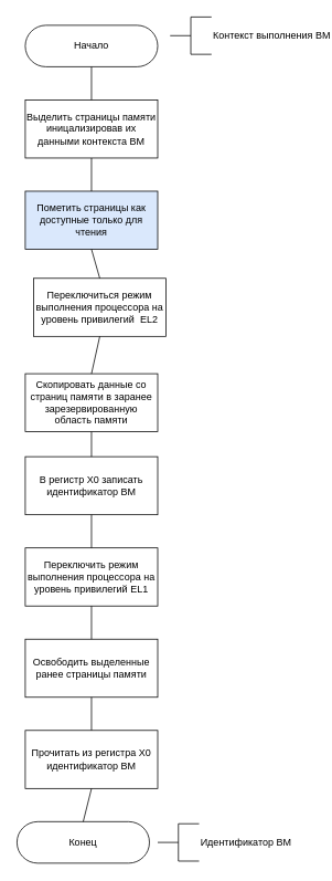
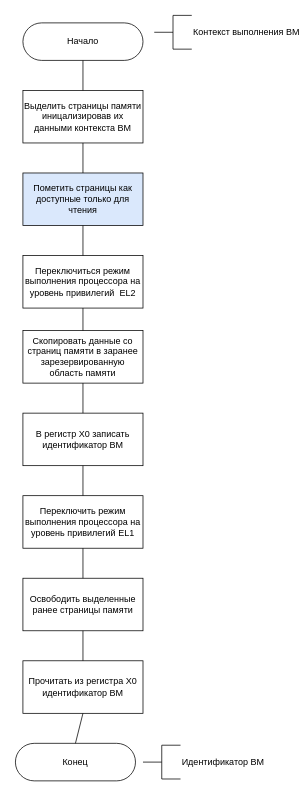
  <mxCell id="0" />
  <mxCell id="1" parent="0" />
  <mxCell id="2" value="Начало" style="html=1;dashed=0;whiteSpace=wrap;shape=mxgraph.dfd.start" vertex="1" parent="1"><mxGeometry x="30" y="30" width="160" height="50" as="geometry" /></mxCell>
  <mxCell id="3" value="Конец" style="html=1;dashed=0;whiteSpace=wrap;shape=mxgraph.dfd.start" vertex="1" parent="1"><mxGeometry x="20" y="990" width="160" height="50" as="geometry" /></mxCell>
  <mxCell id="4" value="Контекст выполнения ВМ" style="strokeWidth=1;html=1;shape=mxgraph.flowchart.annotation_2;align=left;labelPosition=right;pointerEvents=1;" vertex="1" parent="1"><mxGeometry x="205" y="20" width="50" height="45" as="geometry" /></mxCell>
  <mxCell id="5" value="Выделить страницы памяти иницализировав их данными контекста ВМ" style="rounded=0;whiteSpace=wrap;html=1;" vertex="1" parent="1"><mxGeometry x="30" y="120" width="160" height="70" as="geometry" /></mxCell>
  <mxCell id="6" value="Пометить страницы как доступные только для чтения" style="rounded=0;whiteSpace=wrap;html=1;fillColor=#dae8fc;" vertex="1" parent="1"><mxGeometry x="30" y="230" width="160" height="70" as="geometry" /></mxCell>
- <mxCell id="7" value="Переключиться режим выполнения процессора на уровень привилегий&amp;nbsp; EL2" style="rounded=0;whiteSpace=wrap;html=1;" vertex="1" parent="1"><mxGeometry x="40" y="335" width="160" height="70" as="geometry" /></mxCell>
- <mxCell id="8" value="Скопировать данные со страниц памяти в заранее зарезервированную область памяти " style="rounded=0;whiteSpace=wrap;html=1;" vertex="1" parent="1"><mxGeometry x="30" y="450" width="160" height="70" as="geometry" /></mxCell>
+ <mxCell id="7" value="Переключиться режим выполнения процессора на уровень привилегий&amp;nbsp; EL2" style="rounded=0;whiteSpace=wrap;html=1;" vertex="1" parent="1"><mxGeometry x="30" y="340" width="160" height="70" as="geometry" /></mxCell>
+ <mxCell id="8" value="Скопировать данные со страниц памяти в заранее зарезервированную область памяти " style="rounded=0;whiteSpace=wrap;html=1;" vertex="1" parent="1"><mxGeometry x="30" y="440" width="160" height="70" as="geometry" /></mxCell>
  <mxCell id="9" value="Переключить режим выполнения процессора на уровень привилегий EL1" style="rounded=0;whiteSpace=wrap;html=1;" vertex="1" parent="1"><mxGeometry x="30" y="660" width="160" height="70" as="geometry" /></mxCell>
  <mxCell id="10" value="В регистр X0 записать идентификатор ВМ" style="rounded=0;whiteSpace=wrap;html=1;" vertex="1" parent="1"><mxGeometry x="30" y="550" width="160" height="70" as="geometry" /></mxCell>
  <mxCell id="11" value="Прочитать из регистра X0 идентификатор ВМ" style="rounded=0;whiteSpace=wrap;html=1;" vertex="1" parent="1"><mxGeometry x="30" y="880" width="160" height="70" as="geometry" /></mxCell>
  <mxCell id="12" value="" style="endArrow=none;html=1;rounded=0;entryX=0.5;entryY=0.5;entryDx=0;entryDy=25;entryPerimeter=0;exitX=0.5;exitY=0;exitDx=0;exitDy=0;" edge="1" parent="1" source="5" target="2"><mxGeometry width="50" height="50" relative="1" as="geometry"><mxPoint x="-30" y="470" as="sourcePoint" /><mxPoint x="20" y="420" as="targetPoint" /></mxGeometry></mxCell>
  <mxCell id="13" value="" style="endArrow=none;html=1;rounded=0;entryX=0.5;entryY=1;entryDx=0;entryDy=0;exitX=0.5;exitY=0;exitDx=0;exitDy=0;" edge="1" parent="1" source="6" target="5"><mxGeometry width="50" height="50" relative="1" as="geometry"><mxPoint x="-30" y="470" as="sourcePoint" /><mxPoint x="20" y="420" as="targetPoint" /></mxGeometry></mxCell>
  <mxCell id="14" value="Освободить выделенные ранее страницы памяти" style="rounded=0;whiteSpace=wrap;html=1;" vertex="1" parent="1"><mxGeometry x="30" y="770" width="160" height="70" as="geometry" /></mxCell>
  <mxCell id="15" value="" style="endArrow=none;html=1;rounded=0;entryX=0.5;entryY=1;entryDx=0;entryDy=0;exitX=0.5;exitY=0;exitDx=0;exitDy=0;" edge="1" parent="1" source="8" target="7"><mxGeometry width="50" height="50" relative="1" as="geometry"><mxPoint x="-30" y="470" as="sourcePoint" /><mxPoint x="20" y="420" as="targetPoint" /></mxGeometry></mxCell>
  <mxCell id="16" value="" style="endArrow=none;html=1;rounded=0;entryX=0.5;entryY=1;entryDx=0;entryDy=0;exitX=0.5;exitY=0;exitDx=0;exitDy=0;" edge="1" parent="1" source="10" target="8"><mxGeometry width="50" height="50" relative="1" as="geometry"><mxPoint x="-30" y="470" as="sourcePoint" /><mxPoint x="20" y="420" as="targetPoint" /></mxGeometry></mxCell>
  <mxCell id="17" value="" style="endArrow=none;html=1;rounded=0;entryX=0.5;entryY=1;entryDx=0;entryDy=0;exitX=0.5;exitY=0;exitDx=0;exitDy=0;" edge="1" parent="1" source="9" target="10"><mxGeometry width="50" height="50" relative="1" as="geometry"><mxPoint x="-30" y="470" as="sourcePoint" /><mxPoint x="20" y="420" as="targetPoint" /></mxGeometry></mxCell>
  <mxCell id="18" value="" style="endArrow=none;html=1;rounded=0;entryX=0.5;entryY=1;entryDx=0;entryDy=0;exitX=0.5;exitY=0;exitDx=0;exitDy=0;" edge="1" parent="1" source="7" target="6"><mxGeometry width="50" height="50" relative="1" as="geometry"><mxPoint x="-30" y="550" as="sourcePoint" /><mxPoint x="20" y="500" as="targetPoint" /></mxGeometry></mxCell>
  <mxCell id="19" value="" style="endArrow=none;html=1;rounded=0;entryX=0.5;entryY=1;entryDx=0;entryDy=0;exitX=0.5;exitY=0;exitDx=0;exitDy=0;" edge="1" parent="1" source="14" target="9"><mxGeometry width="50" height="50" relative="1" as="geometry"><mxPoint x="-30" y="860" as="sourcePoint" /><mxPoint x="20" y="810" as="targetPoint" /></mxGeometry></mxCell>
  <mxCell id="20" value="" style="endArrow=none;html=1;rounded=0;entryX=0.5;entryY=1;entryDx=0;entryDy=0;exitX=0.5;exitY=0;exitDx=0;exitDy=0;" edge="1" parent="1" source="11" target="14"><mxGeometry width="50" height="50" relative="1" as="geometry"><mxPoint x="-30" y="860" as="sourcePoint" /><mxPoint x="20" y="810" as="targetPoint" /></mxGeometry></mxCell>
  <mxCell id="21" value="" style="endArrow=none;html=1;rounded=0;entryX=0.5;entryY=1;entryDx=0;entryDy=0;exitX=0.5;exitY=0.5;exitDx=0;exitDy=-25;exitPerimeter=0;" edge="1" parent="1" source="3" target="11"><mxGeometry width="50" height="50" relative="1" as="geometry"><mxPoint x="-30" y="860" as="sourcePoint" /><mxPoint x="20" y="810" as="targetPoint" /></mxGeometry></mxCell>
  <mxCell id="22" value="Идентификатор ВМ" style="strokeWidth=1;html=1;shape=mxgraph.flowchart.annotation_2;align=left;labelPosition=right;pointerEvents=1;" vertex="1" parent="1"><mxGeometry x="190" y="992.5" width="50" height="45" as="geometry" /></mxCell>
